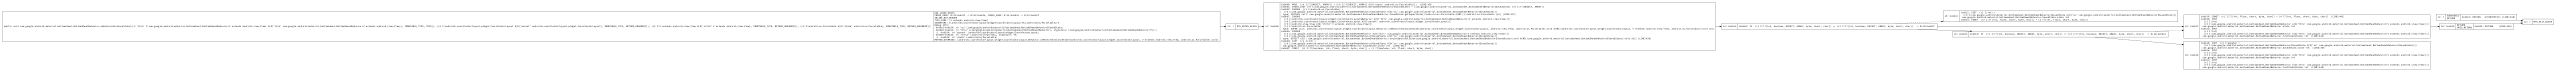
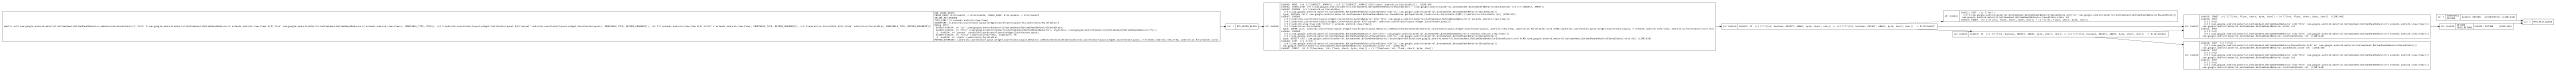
  digraph {
    fontname="Source Code Pro"
    rankdir=LR
    node [fontname="Source Code Pro" shape=record]
    edge [fontname="Source Code Pro"]
    n1 [label="{11\:\ ?|MTH_ENTER_BLOCK\l}"]
    n2 [label="{13\:\ 0x0000|0x0000: MOVE  (r0 I:??[OBJECT, ARRAY]) = (r6 I:??[OBJECT, ARRAY] A[D('state' android.os.Parcelable)])  (LINE:436)\l0x0001: CHECK_CAST (r0 I:com.google.android.material.bottomsheet.BottomSheetBehavior$SavedState) = (com.google.android.material.bottomsheet.BottomSheetBehavior$SavedState) (r0 I:??[OBJECT, ARRAY]) \l0x0003: INVOKE  (r1 I:android.os.Parcelable) = \l  (r0 I:com.google.android.material.bottomsheet.BottomSheetBehavior$SavedState A[D('ss' com.google.android.material.bottomsheet.BottomSheetBehavior$SavedState)])\l type: VIRTUAL call: com.google.android.material.bottomsheet.BottomSheetBehavior.SavedState.getSuperState():android.os.Parcelable A[MD:():android.os.Parcelable (m)] (LINE:437)\l0x0007: INVOKE  \l  (r3 I:androidx.coordinatorlayout.widget.CoordinatorLayout$Behavior A[D('this' com.google.android.material.bottomsheet.BottomSheetBehavior\<V extends android.view.View\>)])\l  (r4 I:androidx.coordinatorlayout.widget.CoordinatorLayout A[D('parent' androidx.coordinatorlayout.widget.CoordinatorLayout)])\l  (r5 I:android.view.View A[D('child' V extends android.view.View)])\l  (r1 I:android.os.Parcelable)\l type: SUPER call: androidx.coordinatorlayout.widget.CoordinatorLayout.Behavior.onRestoreInstanceState(androidx.coordinatorlayout.widget.CoordinatorLayout, android.view.View, android.os.Parcelable):void A[MD:(androidx.coordinatorlayout.widget.CoordinatorLayout, V extends android.view.View, android.os.Parcelable):void (m)]\l0x000a: INVOKE  \l  (r3 I:com.google.android.material.bottomsheet.BottomSheetBehavior A[D('this' com.google.android.material.bottomsheet.BottomSheetBehavior\<V extends android.view.View\>)])\l  (r0 I:com.google.android.material.bottomsheet.BottomSheetBehavior$SavedState A[D('ss' com.google.android.material.bottomsheet.BottomSheetBehavior$SavedState)])\l type: DIRECT call: com.google.android.material.bottomsheet.BottomSheetBehavior.restoreOptionalState(com.google.android.material.bottomsheet.BottomSheetBehavior$SavedState):void A[MD:(com.google.android.material.bottomsheet.BottomSheetBehavior$SavedState):void (m)] (LINE:439)\l0x000d: IGET  (r1 I:int) = \l  (r0 I:com.google.android.material.bottomsheet.BottomSheetBehavior$SavedState A[D('ss' com.google.android.material.bottomsheet.BottomSheetBehavior$SavedState)])\l com.google.android.material.bottomsheet.BottomSheetBehavior.SavedState.state int  (LINE:441)\l0x000f: CONST  (r2 I:??[boolean, int, float, short, byte, char]) = (1 ??[boolean, int, float, short, byte, char]) \l}"]
    n3 [label="{14\:\ 0x0010|0x0010: IF  (r1 I:??[int, boolean, OBJECT, ARRAY, byte, short, char]) == (r2 I:??[int, boolean, OBJECT, ARRAY, byte, short, char])  \-\> B:19:0x001f \l}"]
    n4 [label="{15\:\ 0x0012|0x0012: IGET  (r1 I:int) = \l  (r0 I:com.google.android.material.bottomsheet.BottomSheetBehavior$SavedState A[D('ss' com.google.android.material.bottomsheet.BottomSheetBehavior$SavedState)])\l com.google.android.material.bottomsheet.BottomSheetBehavior.SavedState.state int \l0x0014: CONST  (r2 I:??[int, float, short, byte, char]) = (2 ??[int, float, short, byte, char]) \l}"]
    n5 [label="{19\:\ 0x001f|0x001f: CONST  (r1 I:??[int, float, short, byte, char]) = (4 ??[int, float, short, byte, char])  (LINE:442)\l0x0020: IPUT  \l  (r1 I:int)\l  (r3 I:com.google.android.material.bottomsheet.BottomSheetBehavior A[D('this' com.google.android.material.bottomsheet.BottomSheetBehavior\<V extends android.view.View\>)])\l com.google.android.material.bottomsheet.BottomSheetBehavior.state int \l0x4022: IPUT  \l  (r1 I:int)\l  (r3 I:com.google.android.material.bottomsheet.BottomSheetBehavior A[D('this' com.google.android.material.bottomsheet.BottomSheetBehavior\<V extends android.view.View\>)])\l com.google.android.material.bottomsheet.BottomSheetBehavior.lastStableState int  (LINE:443)\l}"]
    n6 [label="{16\:\ 0x0015|0x0015: IF  (r1 I:??[int, boolean, OBJECT, ARRAY, byte, short, char]) != (r2 I:??[int, boolean, OBJECT, ARRAY, byte, short, char])  \-\> B:18:0x0018 \l}"]
    n7 [label="{20\:\ 0x0024|RETURN\lORIG_RETURN\l|0x0024: RETURN    (LINE:448)\l}"]
-   n8 [label="{18\:\ 0x0018|0x0018: IGET  (r1 I:google) = \l  (r0 I:com.google.android.material.bottomsheet.BottomSheetBehavior$SavedState A[D('ss' com.google.android.material.bottomsheet.BottomSheetBehavior$SavedState)])\l com.google.android.material.bottomsheet.BottomSheetBehavior.SavedState.state int  (LINE:445)\l0x001a: IPUT  \l  (r1 I:int)\l  (r3 I:com.google.android.material.bottomsheet.BottomSheetBehavior A[D('this' com.google.android.material.bottomsheet.BottomSheetBehavior\<V extends android.view.View\>)])\l com.google.android.material.bottomsheet.BottomSheetBehavior.state int \l0x001c: IPUT  \l  (r1 I:int)\l  (r3 I:com.google.android.material.bottomsheet.BottomSheetBehavior A[D('this' com.google.android.material.bottomsheet.BottomSheetBehavior\<V extends android.view.View\>)])\l com.google.android.material.bottomsheet.BottomSheetBehavior.lastStableState int  (LINE:446)\l}"]
+   n8 [label="{18\:\ 0x0018|0x0018: IGET  (r1 I:int) = \l  (r0 I:com.google.android.material.bottomsheet.BottomSheetBehavior$SavedState A[D('ss' com.google.android.material.bottomsheet.BottomSheetBehavior$SavedState)])\l com.google.android.material.bottomsheet.BottomSheetBehavior.SavedState.state int  (LINE:445)\l0x001a: IPUT  \l  (r1 I:int)\l  (r3 I:com.google.android.material.bottomsheet.BottomSheetBehavior A[D('this' com.google.android.material.bottomsheet.BottomSheetBehavior\<V extends android.view.View\>)])\l com.google.android.material.bottomsheet.BottomSheetBehavior.state int \l0x001c: IPUT  \l  (r1 I:int)\l  (r3 I:com.google.android.material.bottomsheet.BottomSheetBehavior A[D('this' com.google.android.material.bottomsheet.BottomSheetBehavior\<V extends android.view.View\>)])\l com.google.android.material.bottomsheet.BottomSheetBehavior.lastStableState int  (LINE:446)\l}"]
    n9 [label="{21\:\ ?|SYNTHETIC\lRETURN\l|0x0024: RETURN   A[SYNTHETIC] (LINE:448)\l}"]
    n10 [label="{12\:\ ?|MTH_EXIT_BLOCK\l}"]
    n11 [label="{public void com.google.android.material.bottomsheet.BottomSheetBehavior.onRestoreInstanceState((r3 'this' I:com.google.android.material.bottomsheet.BottomSheetBehavior\<V extends android.view.View\> A[D('this' com.google.android.material.bottomsheet.BottomSheetBehavior\<V extends android.view.View\>), IMMUTABLE_TYPE, THIS]), (r4 I:androidx.coordinatorlayout.widget.CoordinatorLayout A[D('parent' androidx.coordinatorlayout.widget.CoordinatorLayout), IMMUTABLE_TYPE, METHOD_ARGUMENT]), (r5 I:V extends android.view.View A[D('child' V extends android.view.View), IMMUTABLE_TYPE, METHOD_ARGUMENT]), (r6 I:android.os.Parcelable A[D('state' android.os.Parcelable), IMMUTABLE_TYPE, METHOD_ARGUMENT]))  | USE_LINES_HINTS\lCROSS_EDGE: B:19:0x001f \-\> B:20:0x0024, CROSS_EDGE: B:14:0x0010 \-\> B:19:0x001f\lINLINE_NOT_NEEDED\lTYPE_VARS: [V extends android.view.View]\lSIGNATURE: (Landroidx\/coordinatorlayout\/widget\/CoordinatorLayout;TV;Landroid\/os\/Parcelable;)V\lDebug Info:\l  0x0003\-0x0024: r0 'ss' Lcom\/google\/android\/material\/bottomsheet\/BottomSheetBehavior$SavedState;\l  0x0000\-0x0024: r3 'this' Lcom\/google\/android\/material\/bottomsheet\/BottomSheetBehavior;, signature: Lcom\/google\/android\/material\/bottomsheet\/BottomSheetBehavior\<TV;\>;\l  \-1 \-0x0024: r4 'parent' Landroidx\/coordinatorlayout\/widget\/CoordinatorLayout;\l  0x0000\-0x0024: r5 'child' Landroid\/view\/View;, signature: TV;\l  \-1 \-0x0024: r6 'state' Landroid\/os\/Parcelable;\lMETHOD_OVERRIDE: [androidx.coordinatorlayout.widget.CoordinatorLayout.Behavior.onRestoreInstanceState(androidx.coordinatorlayout.widget.CoordinatorLayout, V extends android.view.View, android.os.Parcelable):void]\l}"]
    n1 -> n2
    n2 -> n3
    n3 -> n4 [style=dashed]
    n3 -> n5
    n3 -> n6
    n5 -> n7
    n6 -> n5 [style=dashed]
    n6 -> n8
    n7 -> n10
    n9 -> n10
    n11 -> n1
  }
